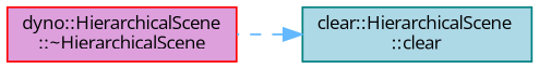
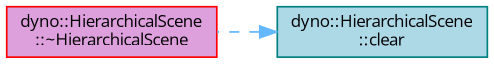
  digraph {
    rankdir=RL
    fontname="Open Sans"
    node [fontname="Open Sans" fontsize=10 shape=box style=filled]
-   n1 [color=teal fillcolor=lightblue fontcolor=black height=0.2 label="clear::HierarchicalScene\l::clear" width=0.4]
+   n1 [color=teal fillcolor=lightblue fontcolor=black height=0.2 label="dyno::HierarchicalScene\l::clear" width=0.4]
    n2 [color=red fillcolor=plum height=0.2 label="dyno::HierarchicalScene\l::~HierarchicalScene" width=0.4]
    n1 -> n2 [color=steelblue1 dir=back fontname="Open Sans" fontsize=10 labelfontname=Helvetica labelfontsize=10 style=dashed]
  }
